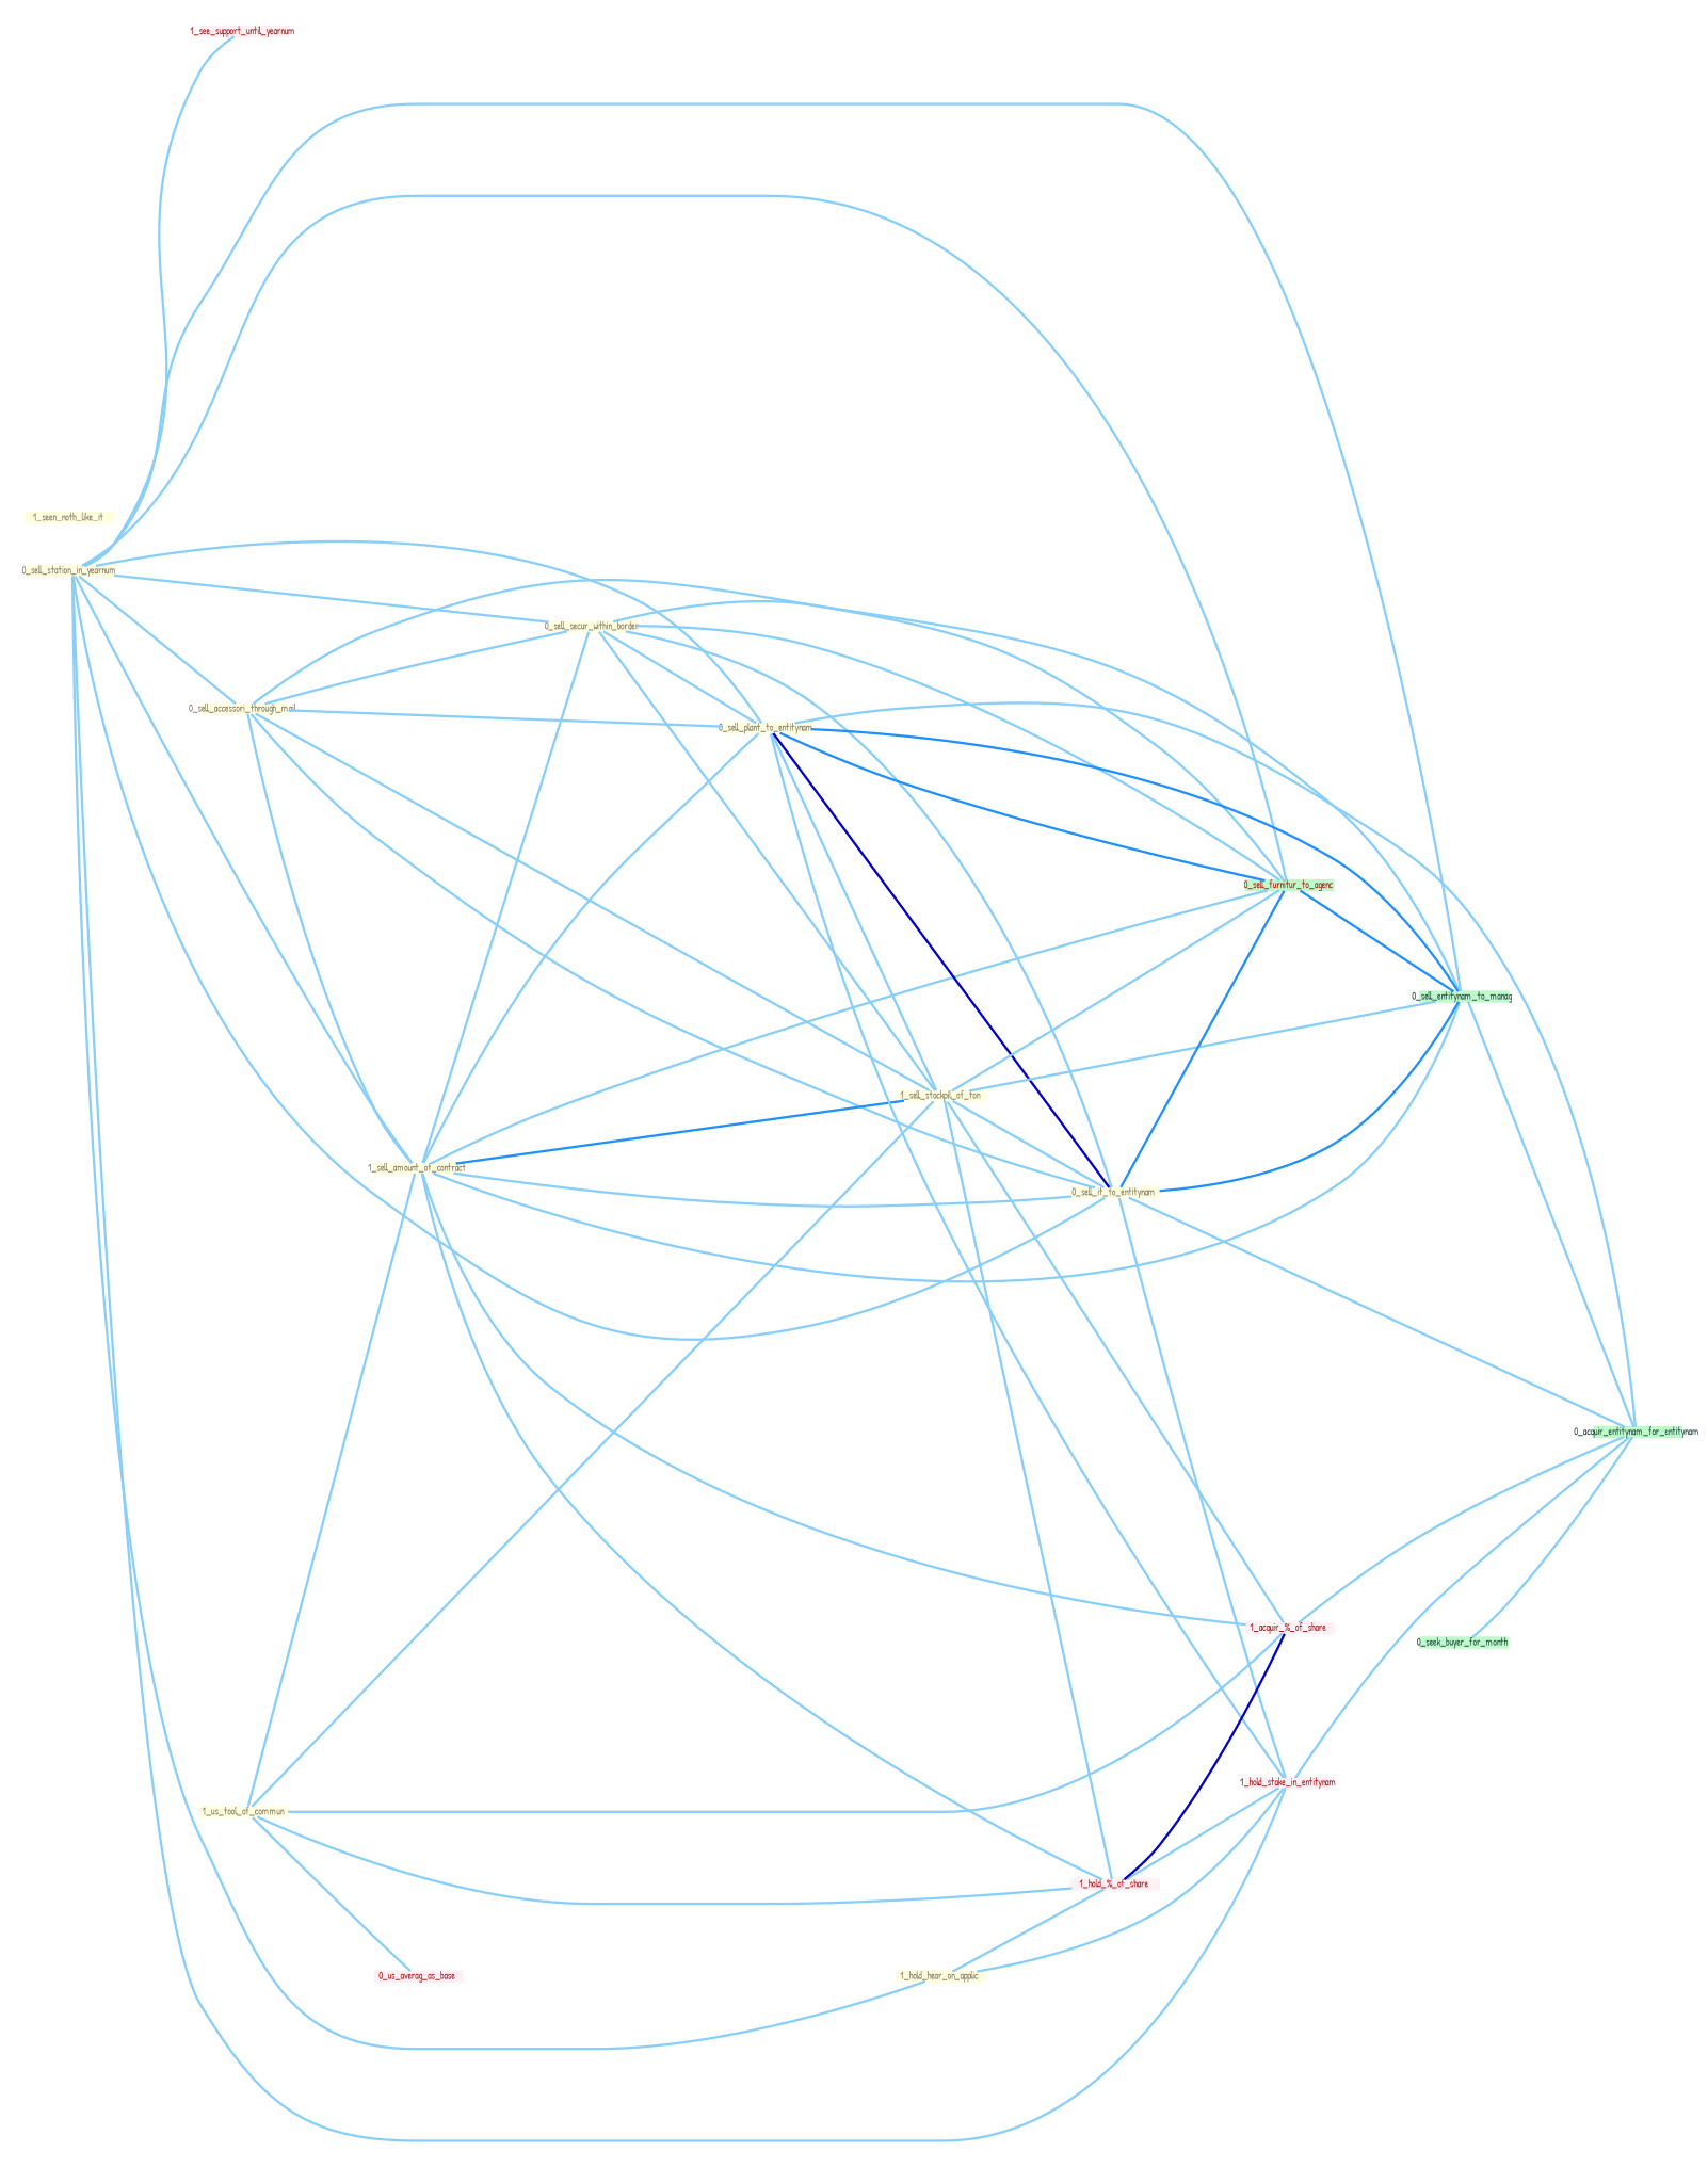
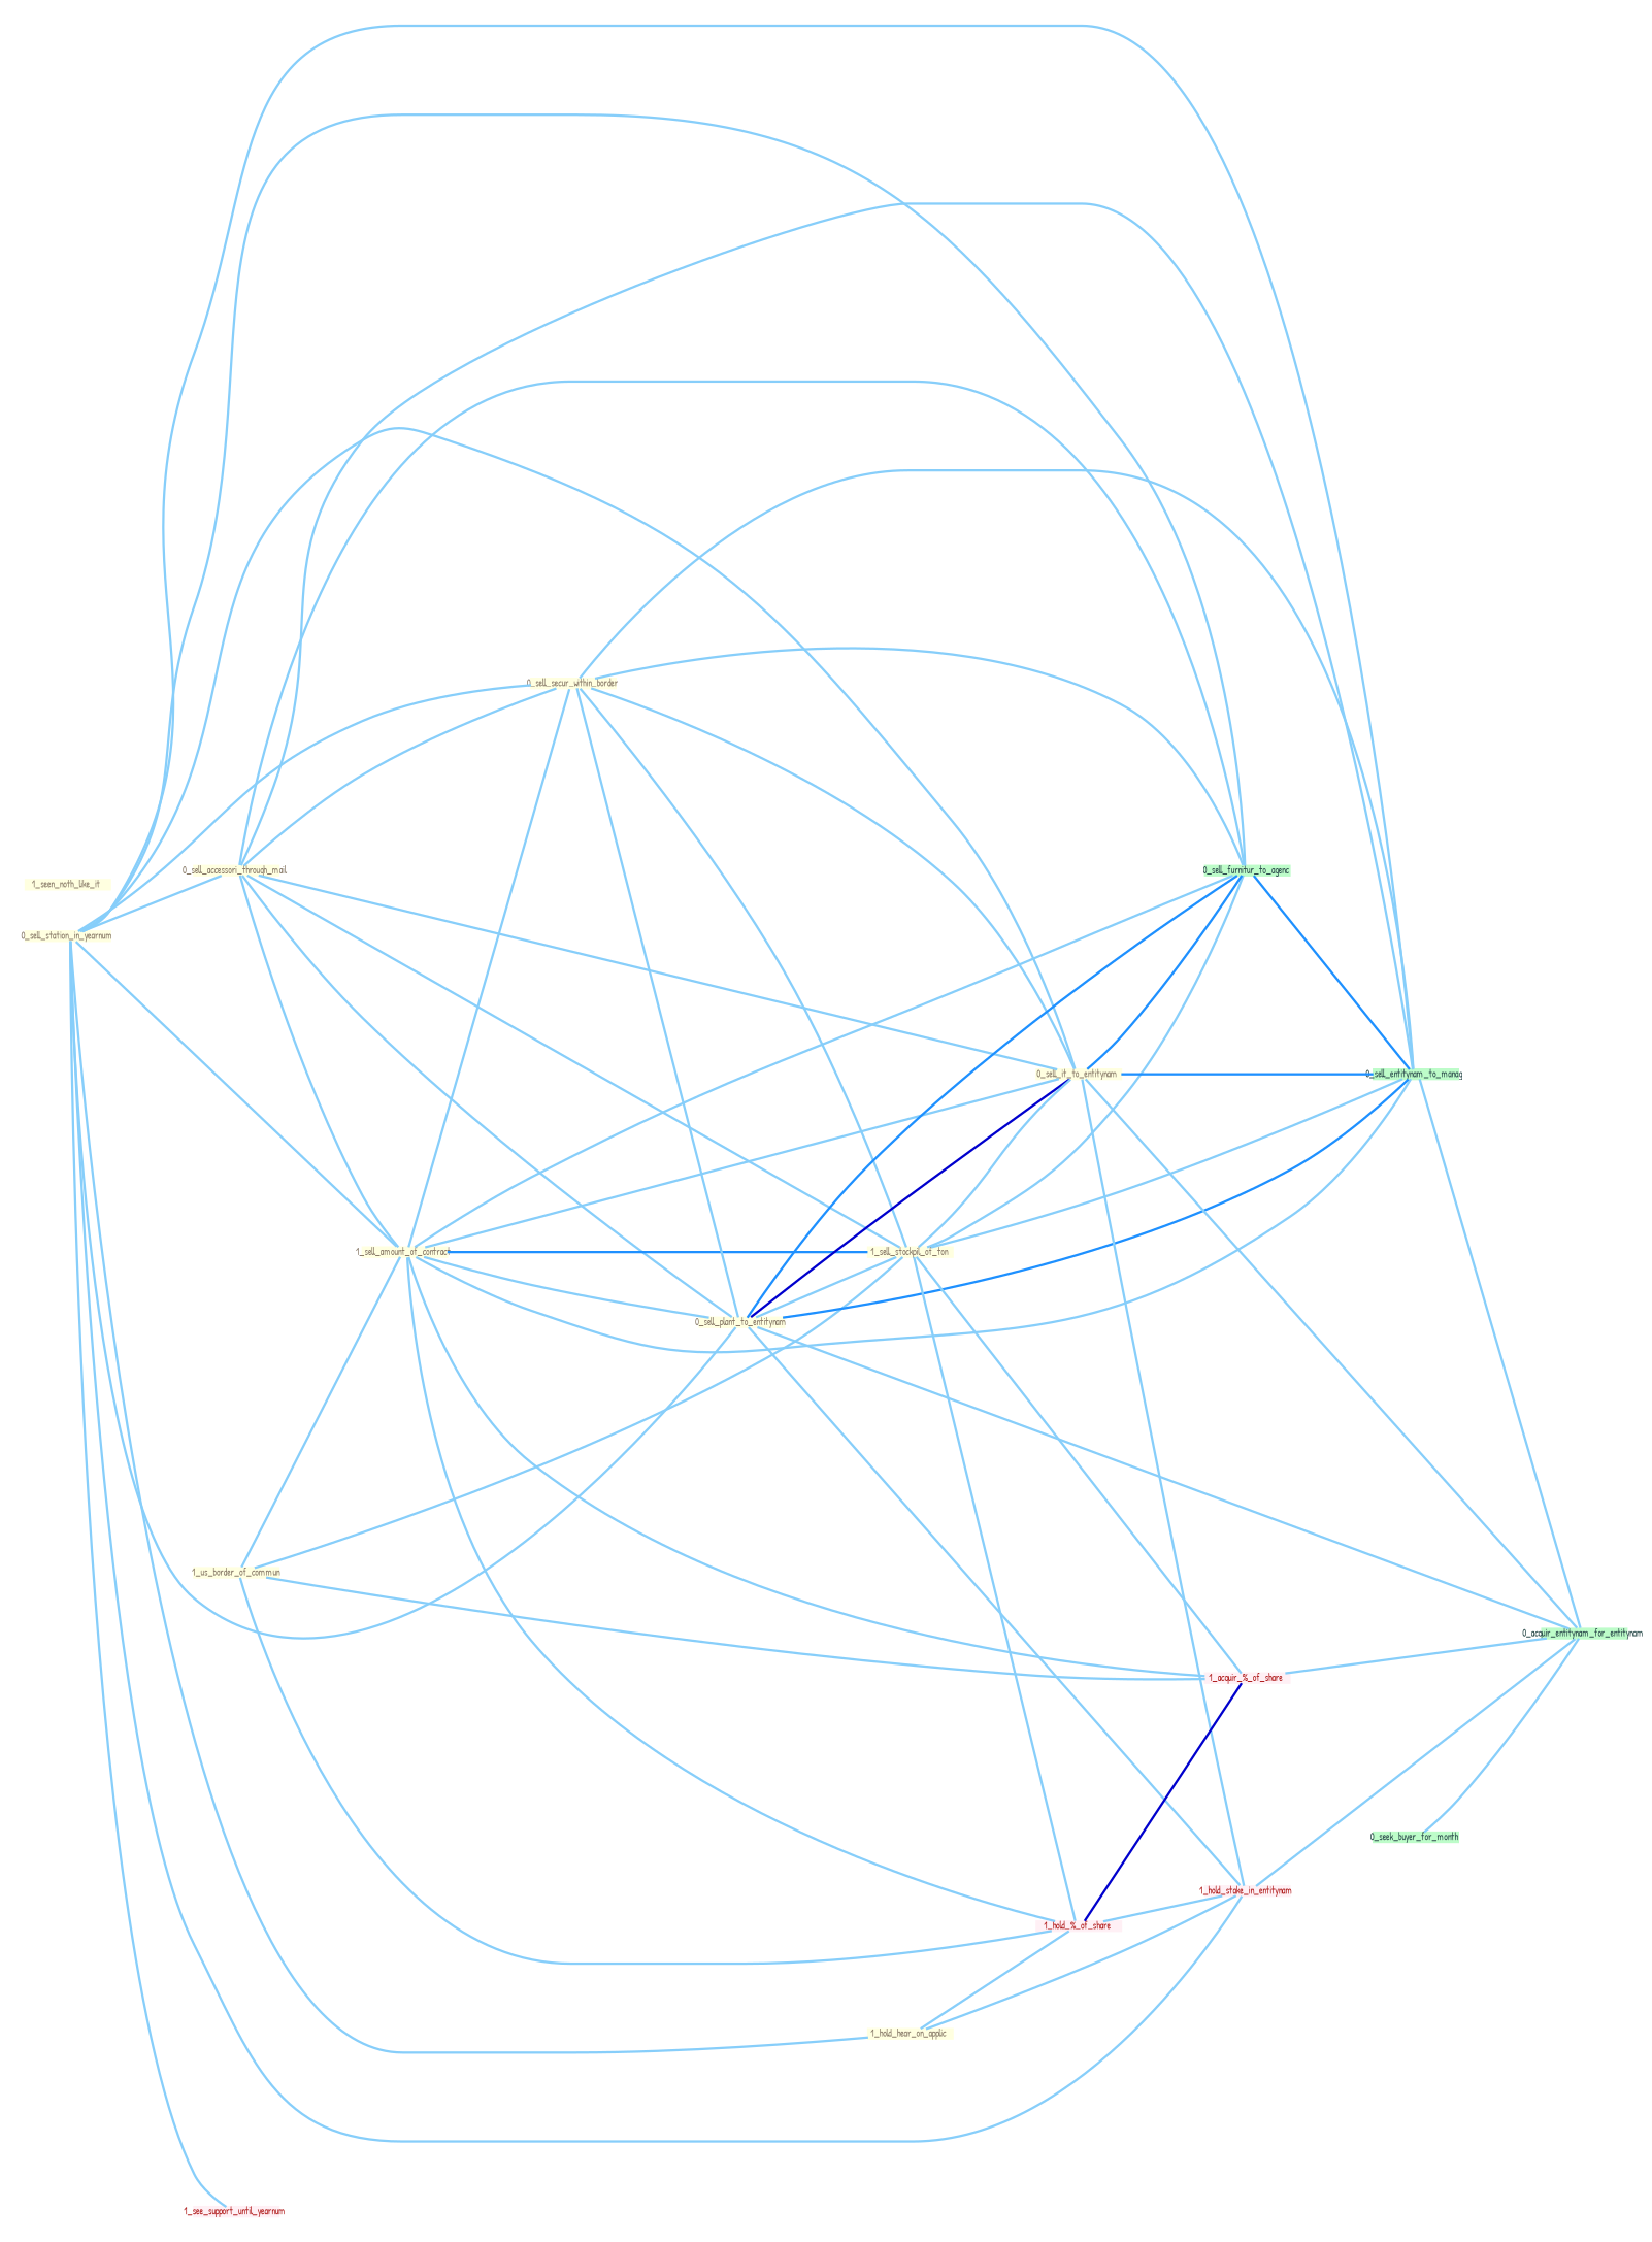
  graph {
    fontname="Patrick Hand"
    rankdir=LR
    node [color="#ffffe0" fixedsize=true fontcolor="#8b7d6b" fontname="Patrick Hand" fontsize=4 shape=polygon style=filled]
    edge [color="#87cefa" fontname="Patrick Hand" w=1]
    "0_sell_station_in_yearnum " [height=.06 width=.5]
    "0_sell_accessori_through_mail " [height=.06 width=.5]
-   "1_us_tool_of_commun " [height=.06 width=.5]
+   "1_us_tool_of_commun " [height=.06 width=.5 label="1_us_border_of_commun"]
    "1_sell_amount_of_contract " [height=.06 width=.5]
    "0_sell_secur_within_border " [height=.06 width=.5]
    "0_sell_plant_to_entitynam " [height=.06 width=.5]
    "1_sell_stockpil_of_ton " [height=.06 width=.5]
    "1_seen_noth_like_it " [height=.06 width=.5]
    "0_sell_it_to_entitynam " [height=.06 width=.5]
    "1_hold_hear_on_applic " [height=.06 width=.5]
    "1_hold_%_of_share " [color="#fff0f5" fontcolor="#b22222" height=.06 width=.5]
    "1_hold_stake_in_entitynam " [color="#fff0f5" fontcolor="#b22222" height=.06 width=.5]
    "1_acquir_%_of_share " [color="#fff0f5" fontcolor="#b22222" height=.06 width=.5]
    "1_see_support_until_yearnum " [color="#fff0f5" fontcolor="#b22222" height=.06 width=.5]
-   "0_us_averag_as_base " [color="#fff0f5" fontcolor="#b22222" height=.06 width=.5]
-   "0_sell_furnitur_to_agenc " [color="#BDFCC9" fontcolor="#b22222" height=.06 width=.5]
+   "0_sell_furnitur_to_agenc " [color="#BDFCC9" fontcolor="#2f4f4f" height=.06 width=.5]
    "0_sell_entitynam_to_manag " [color="#BDFCC9" fontcolor="#2f4f4f" height=.06 width=.5]
    "0_acquir_entitynam_for_entitynam " [color="#BDFCC9" fontcolor="#2f4f4f" height=.06 width=.5]
    "0_seek_buyer_for_month " [color="#BDFCC9" fontcolor="#2f4f4f" height=.06 width=.5]
    subgraph sub_1 {
      "0_sell_station_in_yearnum "
      "0_sell_accessori_through_mail "
      "1_us_tool_of_commun "
      "1_sell_amount_of_contract "
      "0_sell_secur_within_border "
      "0_sell_plant_to_entitynam "
      "1_sell_stockpil_of_ton "
      "1_seen_noth_like_it "
      "0_sell_it_to_entitynam "
      "1_hold_hear_on_applic "
    }
    subgraph sub_2 {
      "1_hold_%_of_share "
      "1_hold_stake_in_entitynam "
      "1_acquir_%_of_share "
      "1_see_support_until_yearnum "
-     "0_us_averag_as_base "
    }
    "0_sell_station_in_yearnum " -- "0_sell_accessori_through_mail "
    "0_sell_station_in_yearnum " -- "1_sell_amount_of_contract "
    "0_sell_station_in_yearnum " -- "0_sell_secur_within_border "
    "0_sell_station_in_yearnum " -- "0_sell_plant_to_entitynam "
    "0_sell_station_in_yearnum " -- "0_sell_it_to_entitynam "
    "0_sell_station_in_yearnum " -- "1_hold_hear_on_applic "
    "0_sell_station_in_yearnum " -- "1_hold_stake_in_entitynam "
    "0_sell_station_in_yearnum " -- "1_see_support_until_yearnum "
    "0_sell_station_in_yearnum " -- "0_sell_furnitur_to_agenc "
    "0_sell_station_in_yearnum " -- "0_sell_entitynam_to_manag "
    "0_sell_accessori_through_mail " -- "1_sell_amount_of_contract "
    "0_sell_accessori_through_mail " -- "0_sell_secur_within_border "
    "0_sell_accessori_through_mail " -- "0_sell_plant_to_entitynam "
    "0_sell_accessori_through_mail " -- "1_sell_stockpil_of_ton "
    "0_sell_accessori_through_mail " -- "0_sell_it_to_entitynam "
    "0_sell_accessori_through_mail " -- "0_sell_furnitur_to_agenc "
+   "0_sell_accessori_through_mail " -- "0_sell_entitynam_to_manag "
    "1_us_tool_of_commun " -- "1_sell_amount_of_contract "
    "1_us_tool_of_commun " -- "1_sell_stockpil_of_ton "
    "1_us_tool_of_commun " -- "1_hold_%_of_share "
    "1_us_tool_of_commun " -- "1_acquir_%_of_share "
-   "1_us_tool_of_commun " -- "0_us_averag_as_base "
    "1_sell_amount_of_contract " -- "0_sell_secur_within_border "
    "1_sell_amount_of_contract " -- "0_sell_plant_to_entitynam "
    "1_sell_amount_of_contract " -- "1_sell_stockpil_of_ton " [color="#1e90ff" w=2]
    "1_sell_amount_of_contract " -- "0_sell_it_to_entitynam "
    "1_sell_amount_of_contract " -- "1_hold_%_of_share "
    "1_sell_amount_of_contract " -- "1_acquir_%_of_share "
    "1_sell_amount_of_contract " -- "0_sell_furnitur_to_agenc "
    "1_sell_amount_of_contract " -- "0_sell_entitynam_to_manag "
    "0_sell_secur_within_border " -- "0_sell_plant_to_entitynam "
    "0_sell_secur_within_border " -- "1_sell_stockpil_of_ton "
    "0_sell_secur_within_border " -- "0_sell_it_to_entitynam "
    "0_sell_secur_within_border " -- "0_sell_furnitur_to_agenc "
    "0_sell_secur_within_border " -- "0_sell_entitynam_to_manag "
    "0_sell_plant_to_entitynam " -- "1_sell_stockpil_of_ton "
    "0_sell_plant_to_entitynam " -- "0_sell_it_to_entitynam " [color="#0000cd" w=3]
    "0_sell_plant_to_entitynam " -- "1_hold_stake_in_entitynam "
    "0_sell_plant_to_entitynam " -- "0_sell_furnitur_to_agenc " [color="#1e90ff" w=2]
    "0_sell_plant_to_entitynam " -- "0_sell_entitynam_to_manag " [color="#1e90ff" w=2]
    "0_sell_plant_to_entitynam " -- "0_acquir_entitynam_for_entitynam "
    "1_sell_stockpil_of_ton " -- "0_sell_it_to_entitynam "
    "1_sell_stockpil_of_ton " -- "1_hold_%_of_share "
    "1_sell_stockpil_of_ton " -- "1_acquir_%_of_share "
    "1_sell_stockpil_of_ton " -- "0_sell_furnitur_to_agenc "
    "1_sell_stockpil_of_ton " -- "0_sell_entitynam_to_manag "
    "0_sell_it_to_entitynam " -- "1_hold_stake_in_entitynam "
    "0_sell_it_to_entitynam " -- "0_sell_furnitur_to_agenc " [color="#1e90ff" w=2]
    "0_sell_it_to_entitynam " -- "0_sell_entitynam_to_manag " [color="#1e90ff" w=2]
    "0_sell_it_to_entitynam " -- "0_acquir_entitynam_for_entitynam "
    "1_hold_hear_on_applic " -- "1_hold_%_of_share "
    "1_hold_hear_on_applic " -- "1_hold_stake_in_entitynam "
    "1_hold_%_of_share " -- "1_hold_stake_in_entitynam "
    "1_hold_%_of_share " -- "1_acquir_%_of_share " [color="#0000cd" w=3]
    "1_hold_stake_in_entitynam " -- "0_acquir_entitynam_for_entitynam "
    "1_acquir_%_of_share " -- "0_acquir_entitynam_for_entitynam "
    "0_sell_furnitur_to_agenc " -- "0_sell_entitynam_to_manag " [color="#1e90ff" w=2]
    "0_sell_entitynam_to_manag " -- "0_acquir_entitynam_for_entitynam "
    "0_seek_buyer_for_month " -- "0_acquir_entitynam_for_entitynam "
  }
